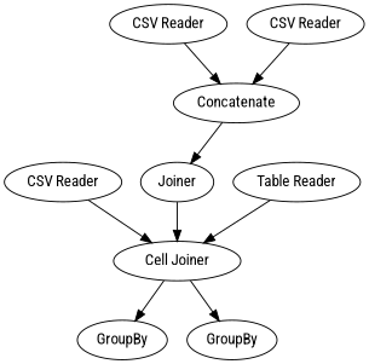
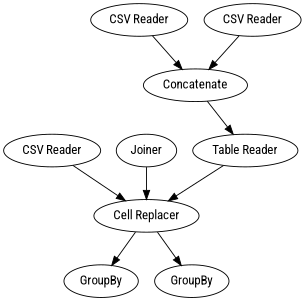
  digraph {
    fontname="Roboto Condensed"
    rankdir=TB
    node [fontname="Roboto Condensed"]
    edge [fontname="Roboto Condensed"]
    n1 [label=Joiner]
-   n2 [label="Cell Joiner"]
+   n2 [label="Cell Replacer"]
    n3 [label=GroupBy]
    n4 [label=GroupBy]
    n5 [label=Concatenate]
    n6 [label="CSV Reader"]
    n7 [label="Table Reader"]
    n8 [label="CSV Reader"]
    n9 [label="CSV Reader"]
    n1 -> n2
    n2 -> n3
    n2 -> n4
-   n5 -> n1
+   n5 -> n7
    n6 -> n2
    n7 -> n2
    n8 -> n5
    n9 -> n5
  }
